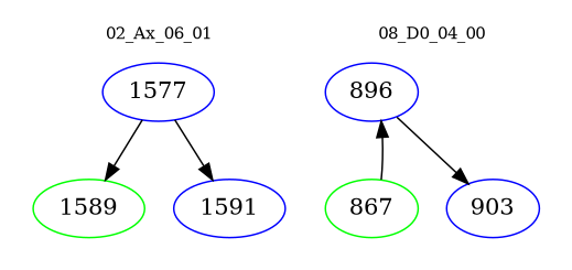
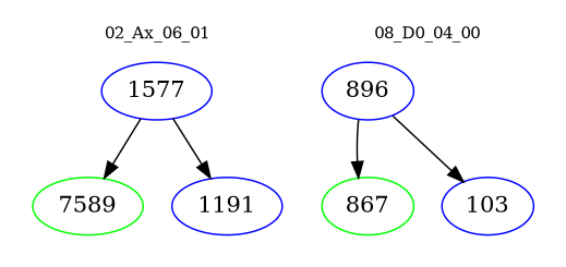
  digraph {
    node [color=blue]
    edge [color=black]
    n1 [label=1577]
-   n2 [color=green label=1589]
-   n3 [label=1591]
+   n2 [color=green label=7589]
+   n3 [label=1191]
    n4 [label=896]
    n5 [color=green label=867]
-   n6 [label=903]
+   n6 [label=103]
    subgraph cluster_1 {
      color=white
      fontsize=10
      label="02_Ax_06_01"
      n1
      n2
      n3
    }
    subgraph cluster_2 {
      color=white
      fontsize=10
      label="08_D0_04_00"
      n4
      n5
      n6
    }
    n1 -> n2
    n1 -> n3
-   n5 -> n4
+   n4 -> n5
    n4 -> n6
  }
